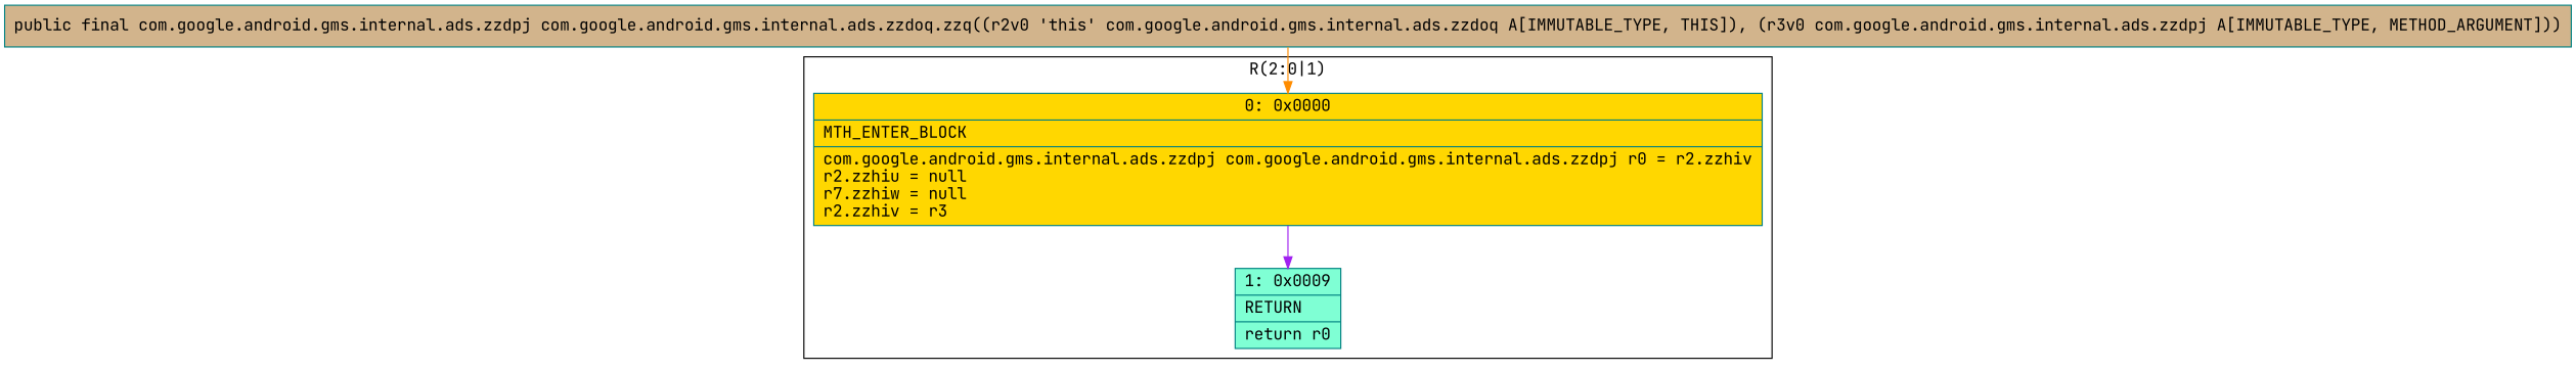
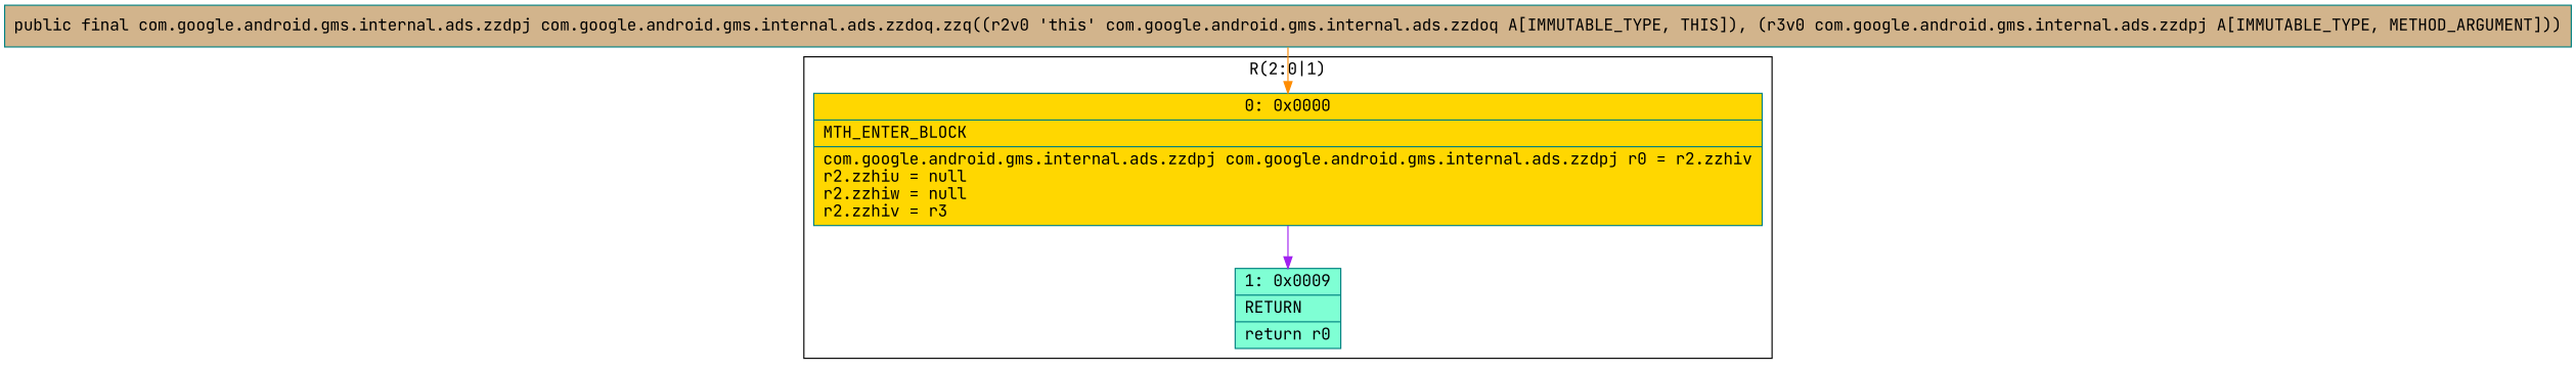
  digraph {
    fontname="JetBrains Mono"
    node [color=teal shape=record style=filled fontname="JetBrains Mono"]
    edge [fontname="JetBrains Mono"]
-   n1 [label="{0\:\ 0x0000|MTH_ENTER_BLOCK\l|com.google.android.gms.internal.ads.zzdpj com.google.android.gms.internal.ads.zzdpj r0 = r2.zzhiv\lr2.zzhiu = null\lr7.zzhiw = null\lr2.zzhiv = r3\l}" fillcolor=gold]
+   n1 [label="{0\:\ 0x0000|MTH_ENTER_BLOCK\l|com.google.android.gms.internal.ads.zzdpj com.google.android.gms.internal.ads.zzdpj r0 = r2.zzhiv\lr2.zzhiu = null\lr2.zzhiw = null\lr2.zzhiv = r3\l}" fillcolor=gold]
    n2 [label="{1\:\ 0x0009|RETURN\l|return r0\l}" fillcolor=aquamarine]
    n3 [label="{public final com.google.android.gms.internal.ads.zzdpj com.google.android.gms.internal.ads.zzdoq.zzq((r2v0 'this' com.google.android.gms.internal.ads.zzdoq A[IMMUTABLE_TYPE, THIS]), (r3v0 com.google.android.gms.internal.ads.zzdpj A[IMMUTABLE_TYPE, METHOD_ARGUMENT])) }" fillcolor=tan]
    subgraph cluster_1 {
      label="R(2:0|1)"
      n1
      n2
    }
    n1 -> n2 [color=purple]
    n3 -> n1 [color=darkorange]
  }
